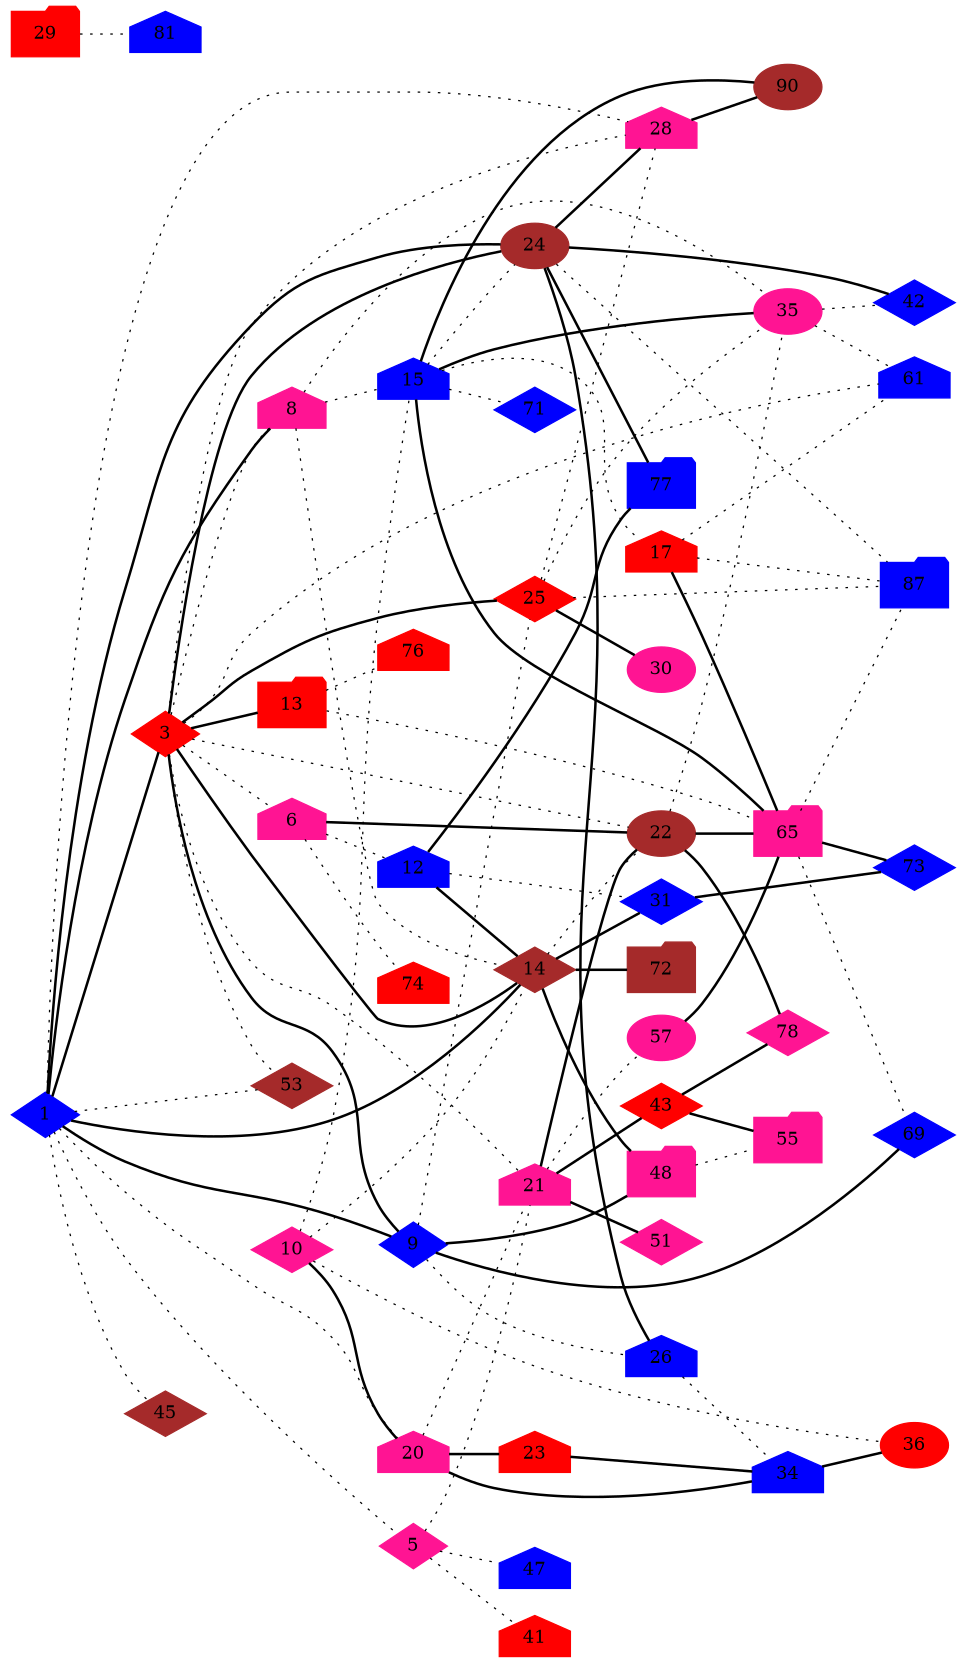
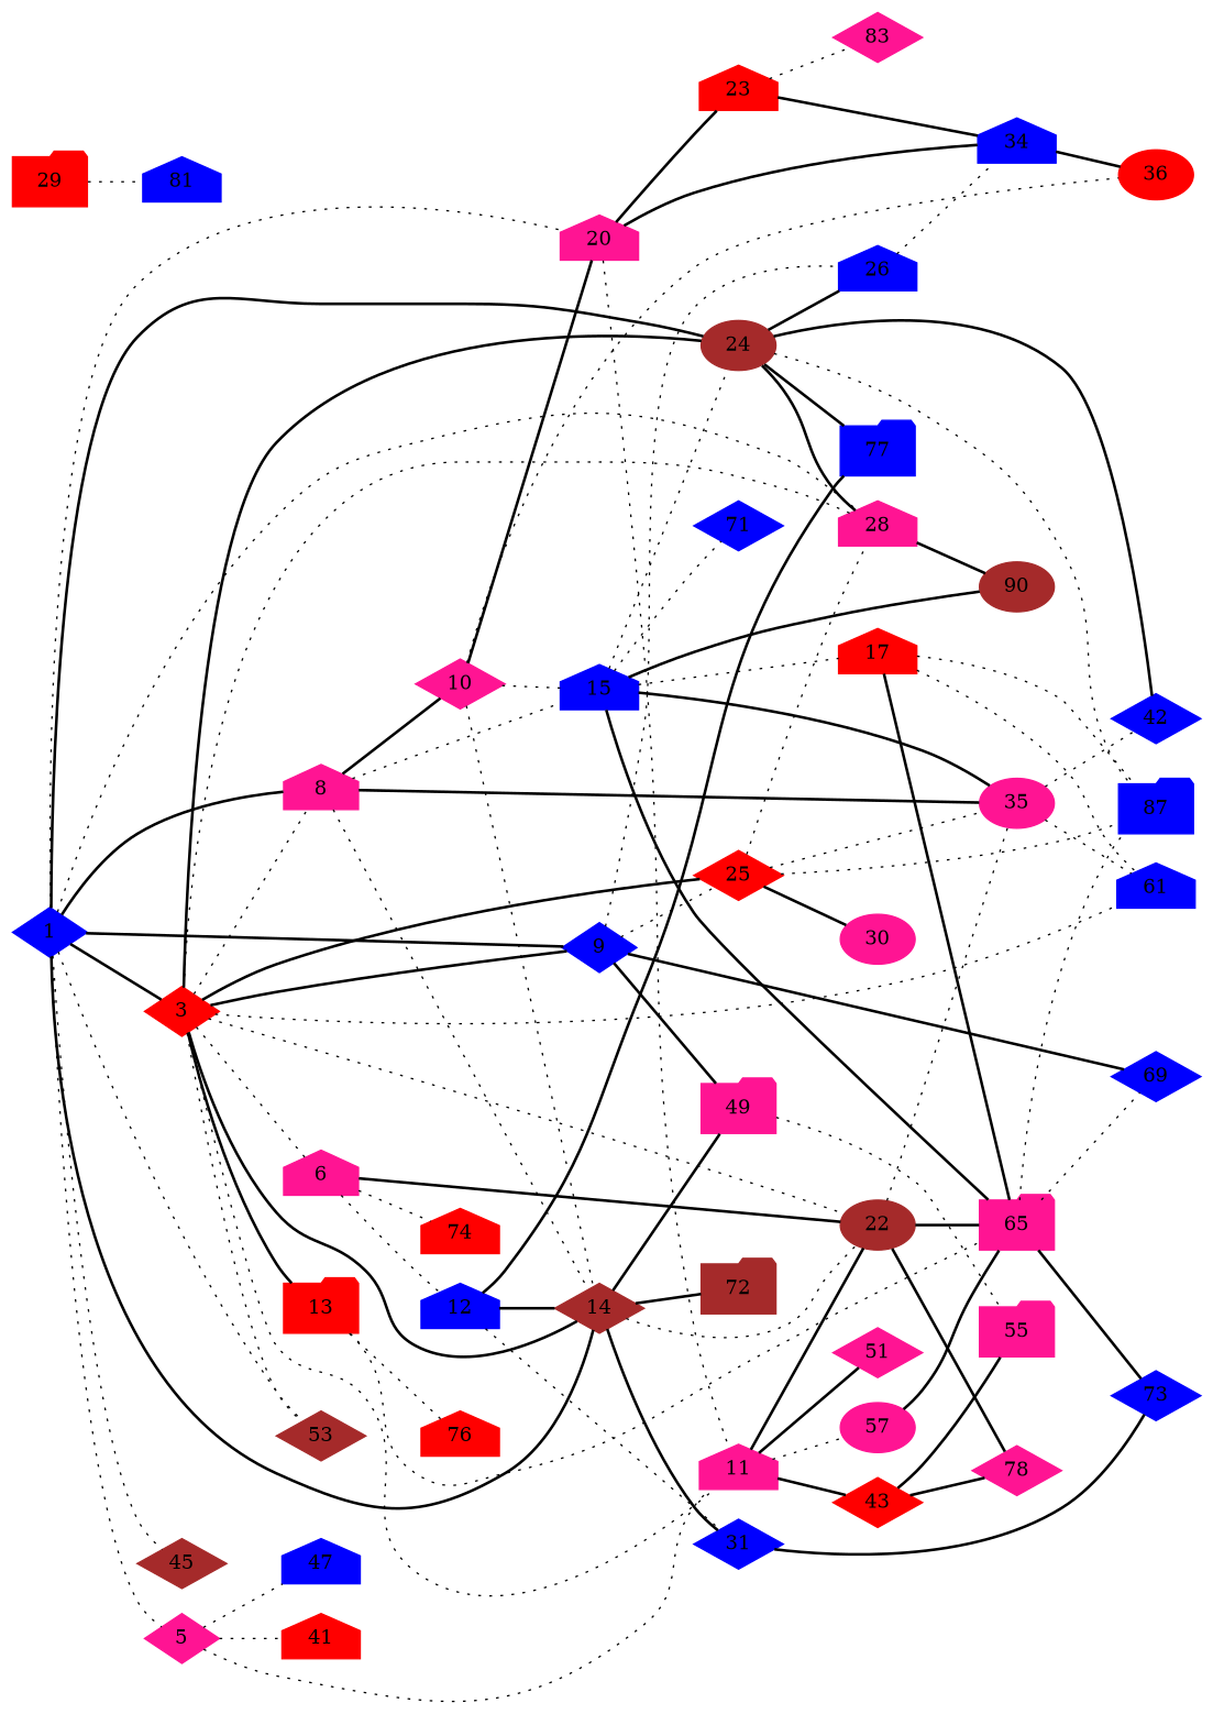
  graph {
    rankdir=LR
    node [color=blue shape=diamond style=filled]
    edge [style=dotted]
    1 [super="+2"]
    3 [color=red super="+4+48"]
    5 [color=deeppink super="+39"]
    8 [color=deeppink shape=house super="+67"]
    9 [super="+85+11+99+16"]
    14 [color=brown super="+38+18"]
    20 [color=deeppink shape=house]
    24 [color=brown shape=ellipse super="+97+40+50+70"]
    28 [color=deeppink shape=house]
    45 [color=brown]
    53 [color=brown]
    6 [color=deeppink shape=house]
    13 [color=red shape=folder super="+19"]
-   21 [color=deeppink shape=house super="+33"]
+   21 [color=deeppink shape=house super="+33" label=11]
    22 [color=brown shape=ellipse super="+103+60"]
    25 [color=red]
    61 [shape=house]
    41 [color=red shape=house super="+79+46"]
    47 [shape=house]
    15 [shape=house super="+52+92+37"]
    10 [color=deeppink super="+59"]
    35 [color=deeppink shape=ellipse super="+54"]
    26 [shape=house super="+96"]
-   49 [color=deeppink shape=folder super="+68" label=48]
+   49 [color=deeppink shape=folder super="+68"]
    69
    31 [super="+84+63"]
    72 [color=brown shape=folder]
    23 [color=red shape=house]
    34 [shape=house]
    77 [shape=folder]
    87 [shape=folder super="+89"]
    42 [super="+44"]
    90 [color=brown shape=ellipse]
    12 [shape=house super="+32"]
    74 [color=red shape=house]
    65 [color=deeppink shape=folder super="+75"]
    76 [color=red shape=house]
    43 [color=red]
    51 [color=deeppink]
    57 [color=deeppink shape=ellipse super="+80"]
    78 [color=deeppink]
    30 [color=deeppink shape=ellipse super="+66"]
    17 [color=red shape=house]
    71 [super="+91"]
    29 [color=red shape=folder]
    81 [shape=house]
    36 [color=red shape=ellipse]
    55 [color=deeppink shape=folder super="+58"]
    73
+   83 [color=deeppink]
    1 -- 3 [style=bold]
    1 -- 5
    1 -- 8 [style=bold]
    1 -- 9 [style=bold]
    1 -- 14 [style=bold]
    1 -- 20
    1 -- 24 [style=bold]
    1 -- 28
    1 -- 45
    1 -- 53
    3 -- 8
    3 -- 9 [style=bold]
    3 -- 14 [style=bold]
    3 -- 24 [style=bold]
    3 -- 28
    3 -- 53
    3 -- 6
    3 -- 13 [style=bold]
    3 -- 21
    3 -- 22
    3 -- 25 [style=bold]
    3 -- 61 [weight=2]
    5 -- 21
    5 -- 41
    5 -- 47
    8 -- 14
    8 -- 15
-   8 -- 35
+   8 -- 10 [style=bold]
+   8 -- 35 [style=bold]
    9 -- 25
    9 -- 26
    9 -- 49 [style=bold]
    9 -- 69 [style=bold]
    14 -- 22
    14 -- 49 [style=bold]
    14 -- 31 [style=bold]
    14 -- 72 [style=bold]
    20 -- 21
    20 -- 23 [style=bold]
    20 -- 34 [style=bold]
    24 -- 28 [style=bold]
    24 -- 26 [style=bold]
    24 -- 77 [style=bold]
    24 -- 87
    24 -- 42 [style=bold]
    28 -- 90 [style=bold]
    6 -- 22 [style=bold]
    6 -- 12
    6 -- 74
    13 -- 65
    13 -- 76
    21 -- 22 [style=bold]
    21 -- 43 [style=bold]
    21 -- 51 [style=bold]
    21 -- 57
    22 -- 35
    22 -- 65 [style=bold weight=2]
    22 -- 78 [style=bold]
    25 -- 28
    25 -- 35
    25 -- 87
    25 -- 30 [style=bold]
    15 -- 24
    15 -- 35 [style=bold]
    15 -- 90 [style=bold]
    15 -- 65 [style=bold]
    15 -- 17
    15 -- 71
    10 -- 14
    10 -- 20 [style=bold]
    10 -- 15
    10 -- 36
    35 -- 61
    35 -- 42
    26 -- 34
    49 -- 55
    31 -- 73 [style=bold]
    23 -- 34 [style=bold]
+   23 -- 83
    34 -- 36 [style=bold]
    12 -- 14 [style=bold]
    12 -- 31
    12 -- 77 [style=bold]
    65 -- 69
    65 -- 87
    65 -- 73 [style=bold]
    43 -- 78 [style=bold]
    43 -- 55 [style=bold]
    57 -- 65 [style=bold]
    17 -- 61
    17 -- 87
    17 -- 65 [style=bold]
    29 -- 81
  }
